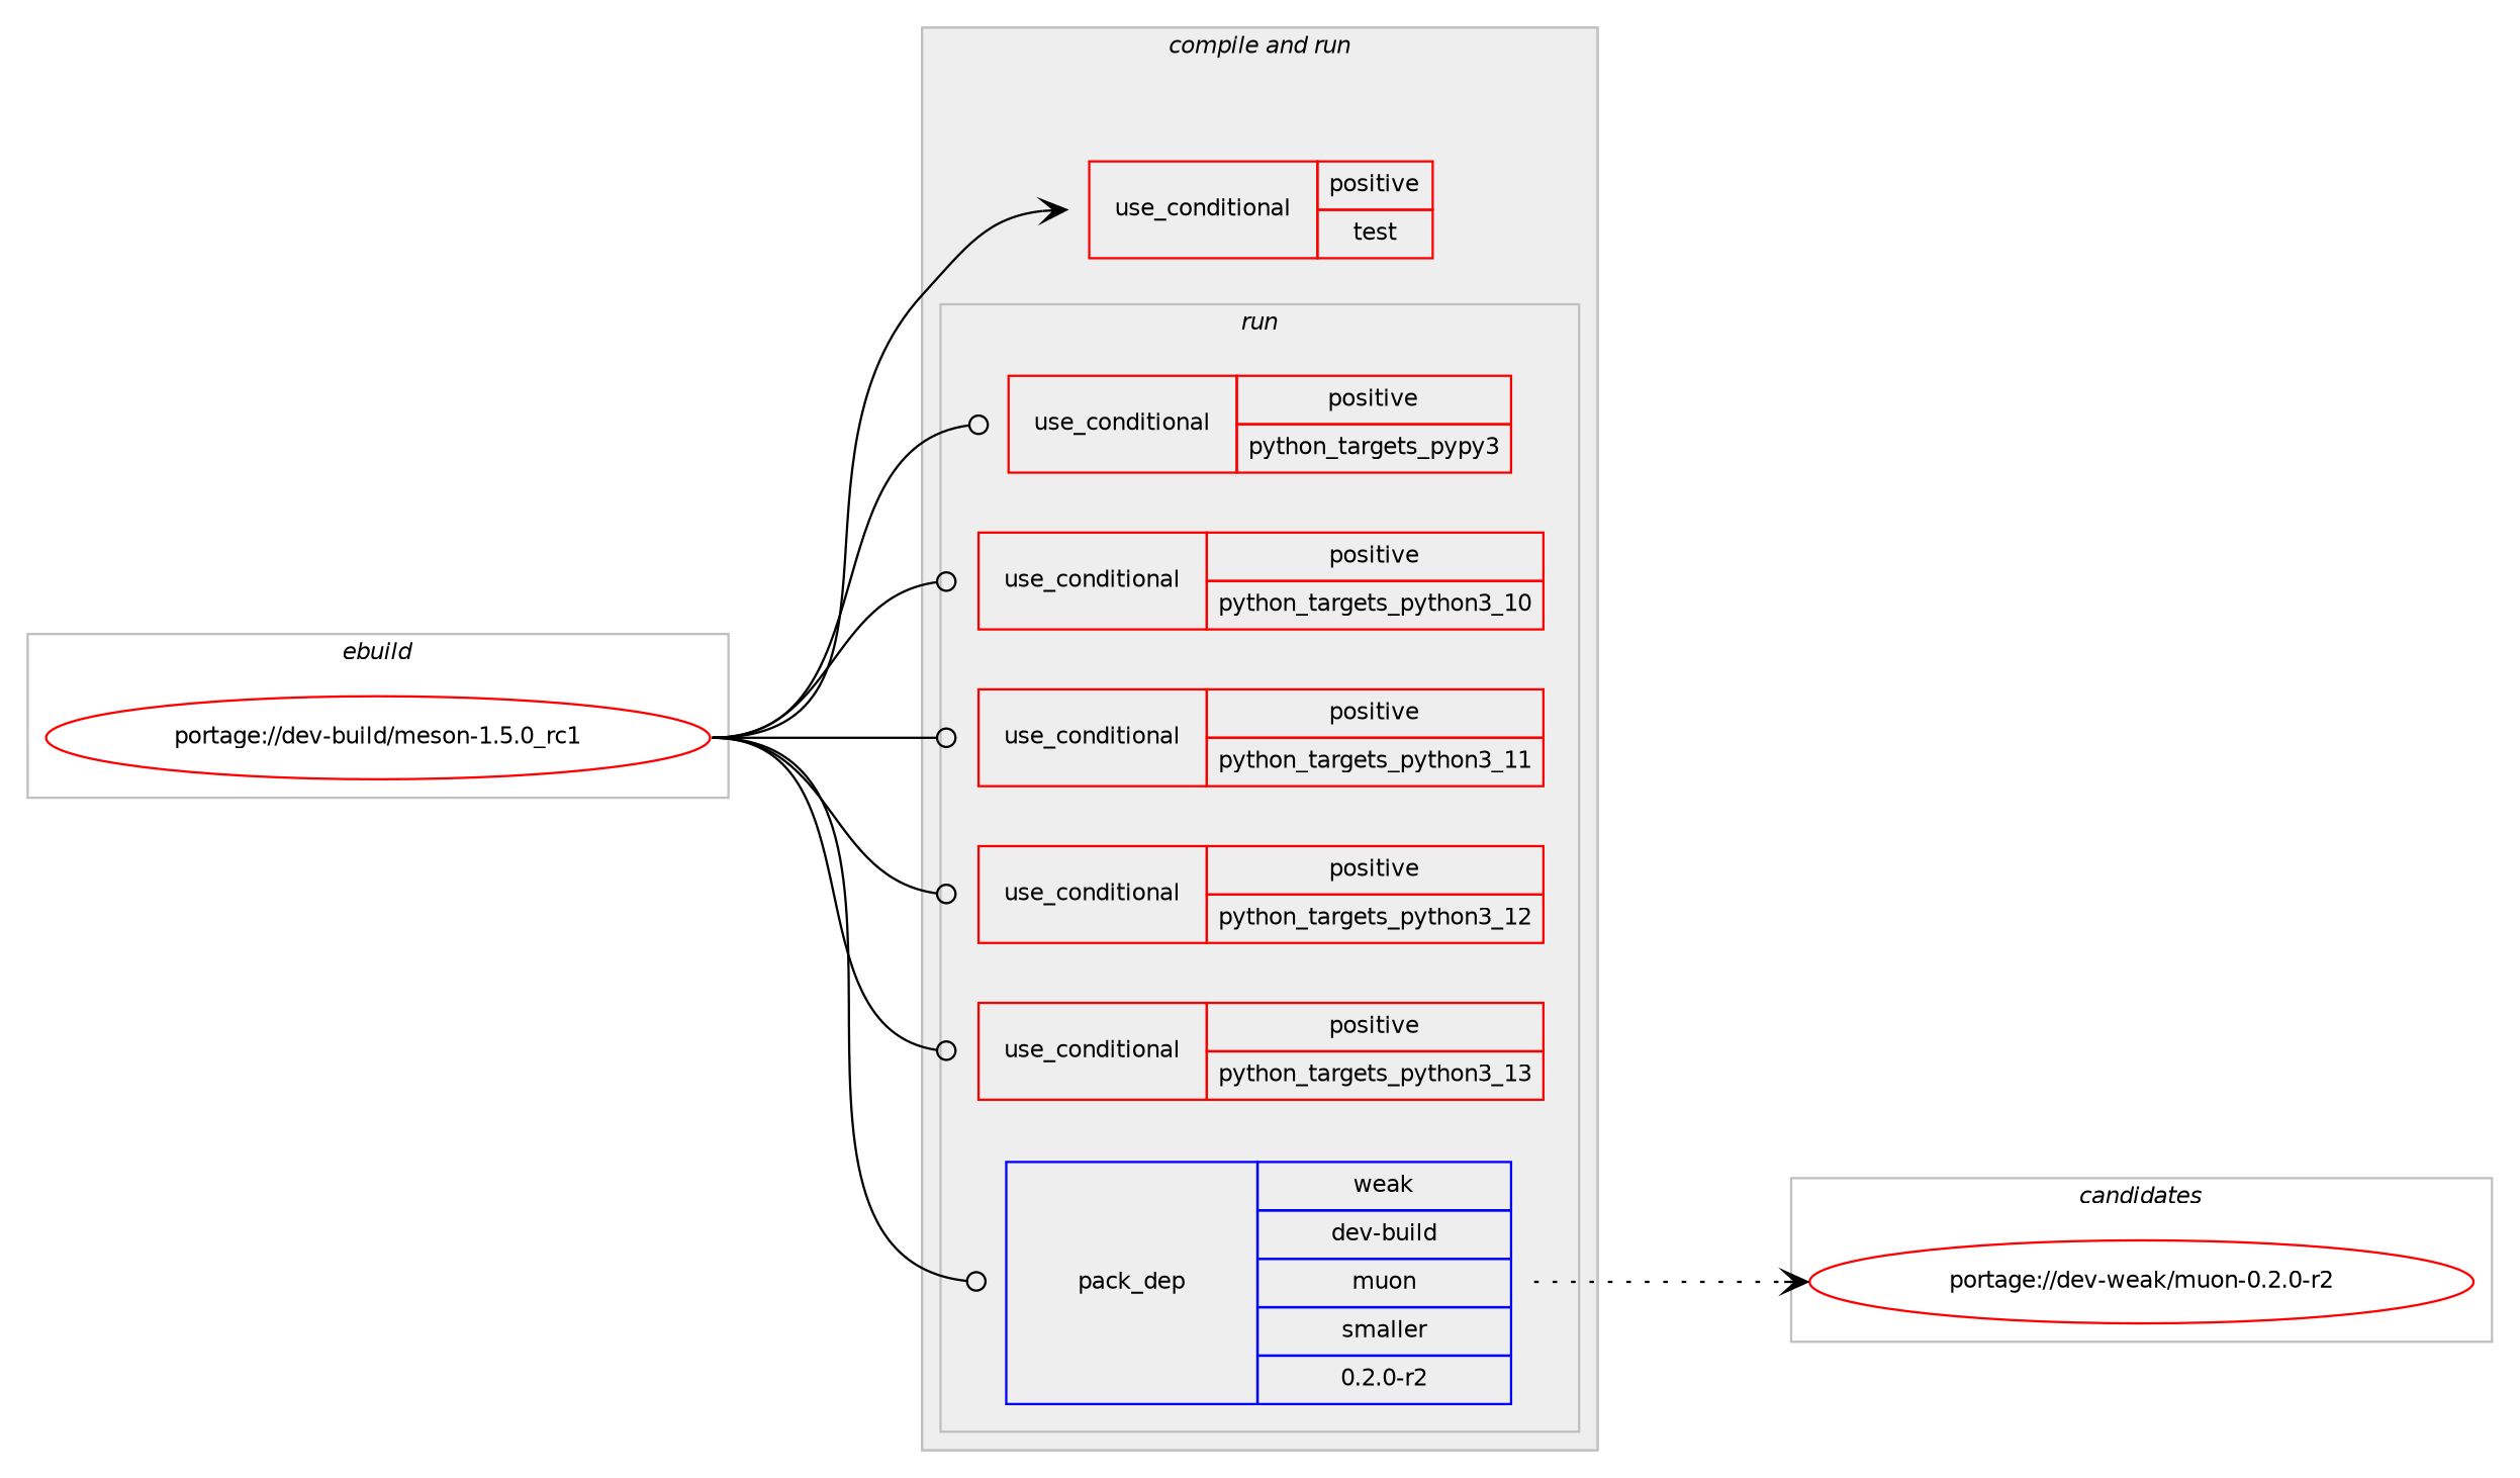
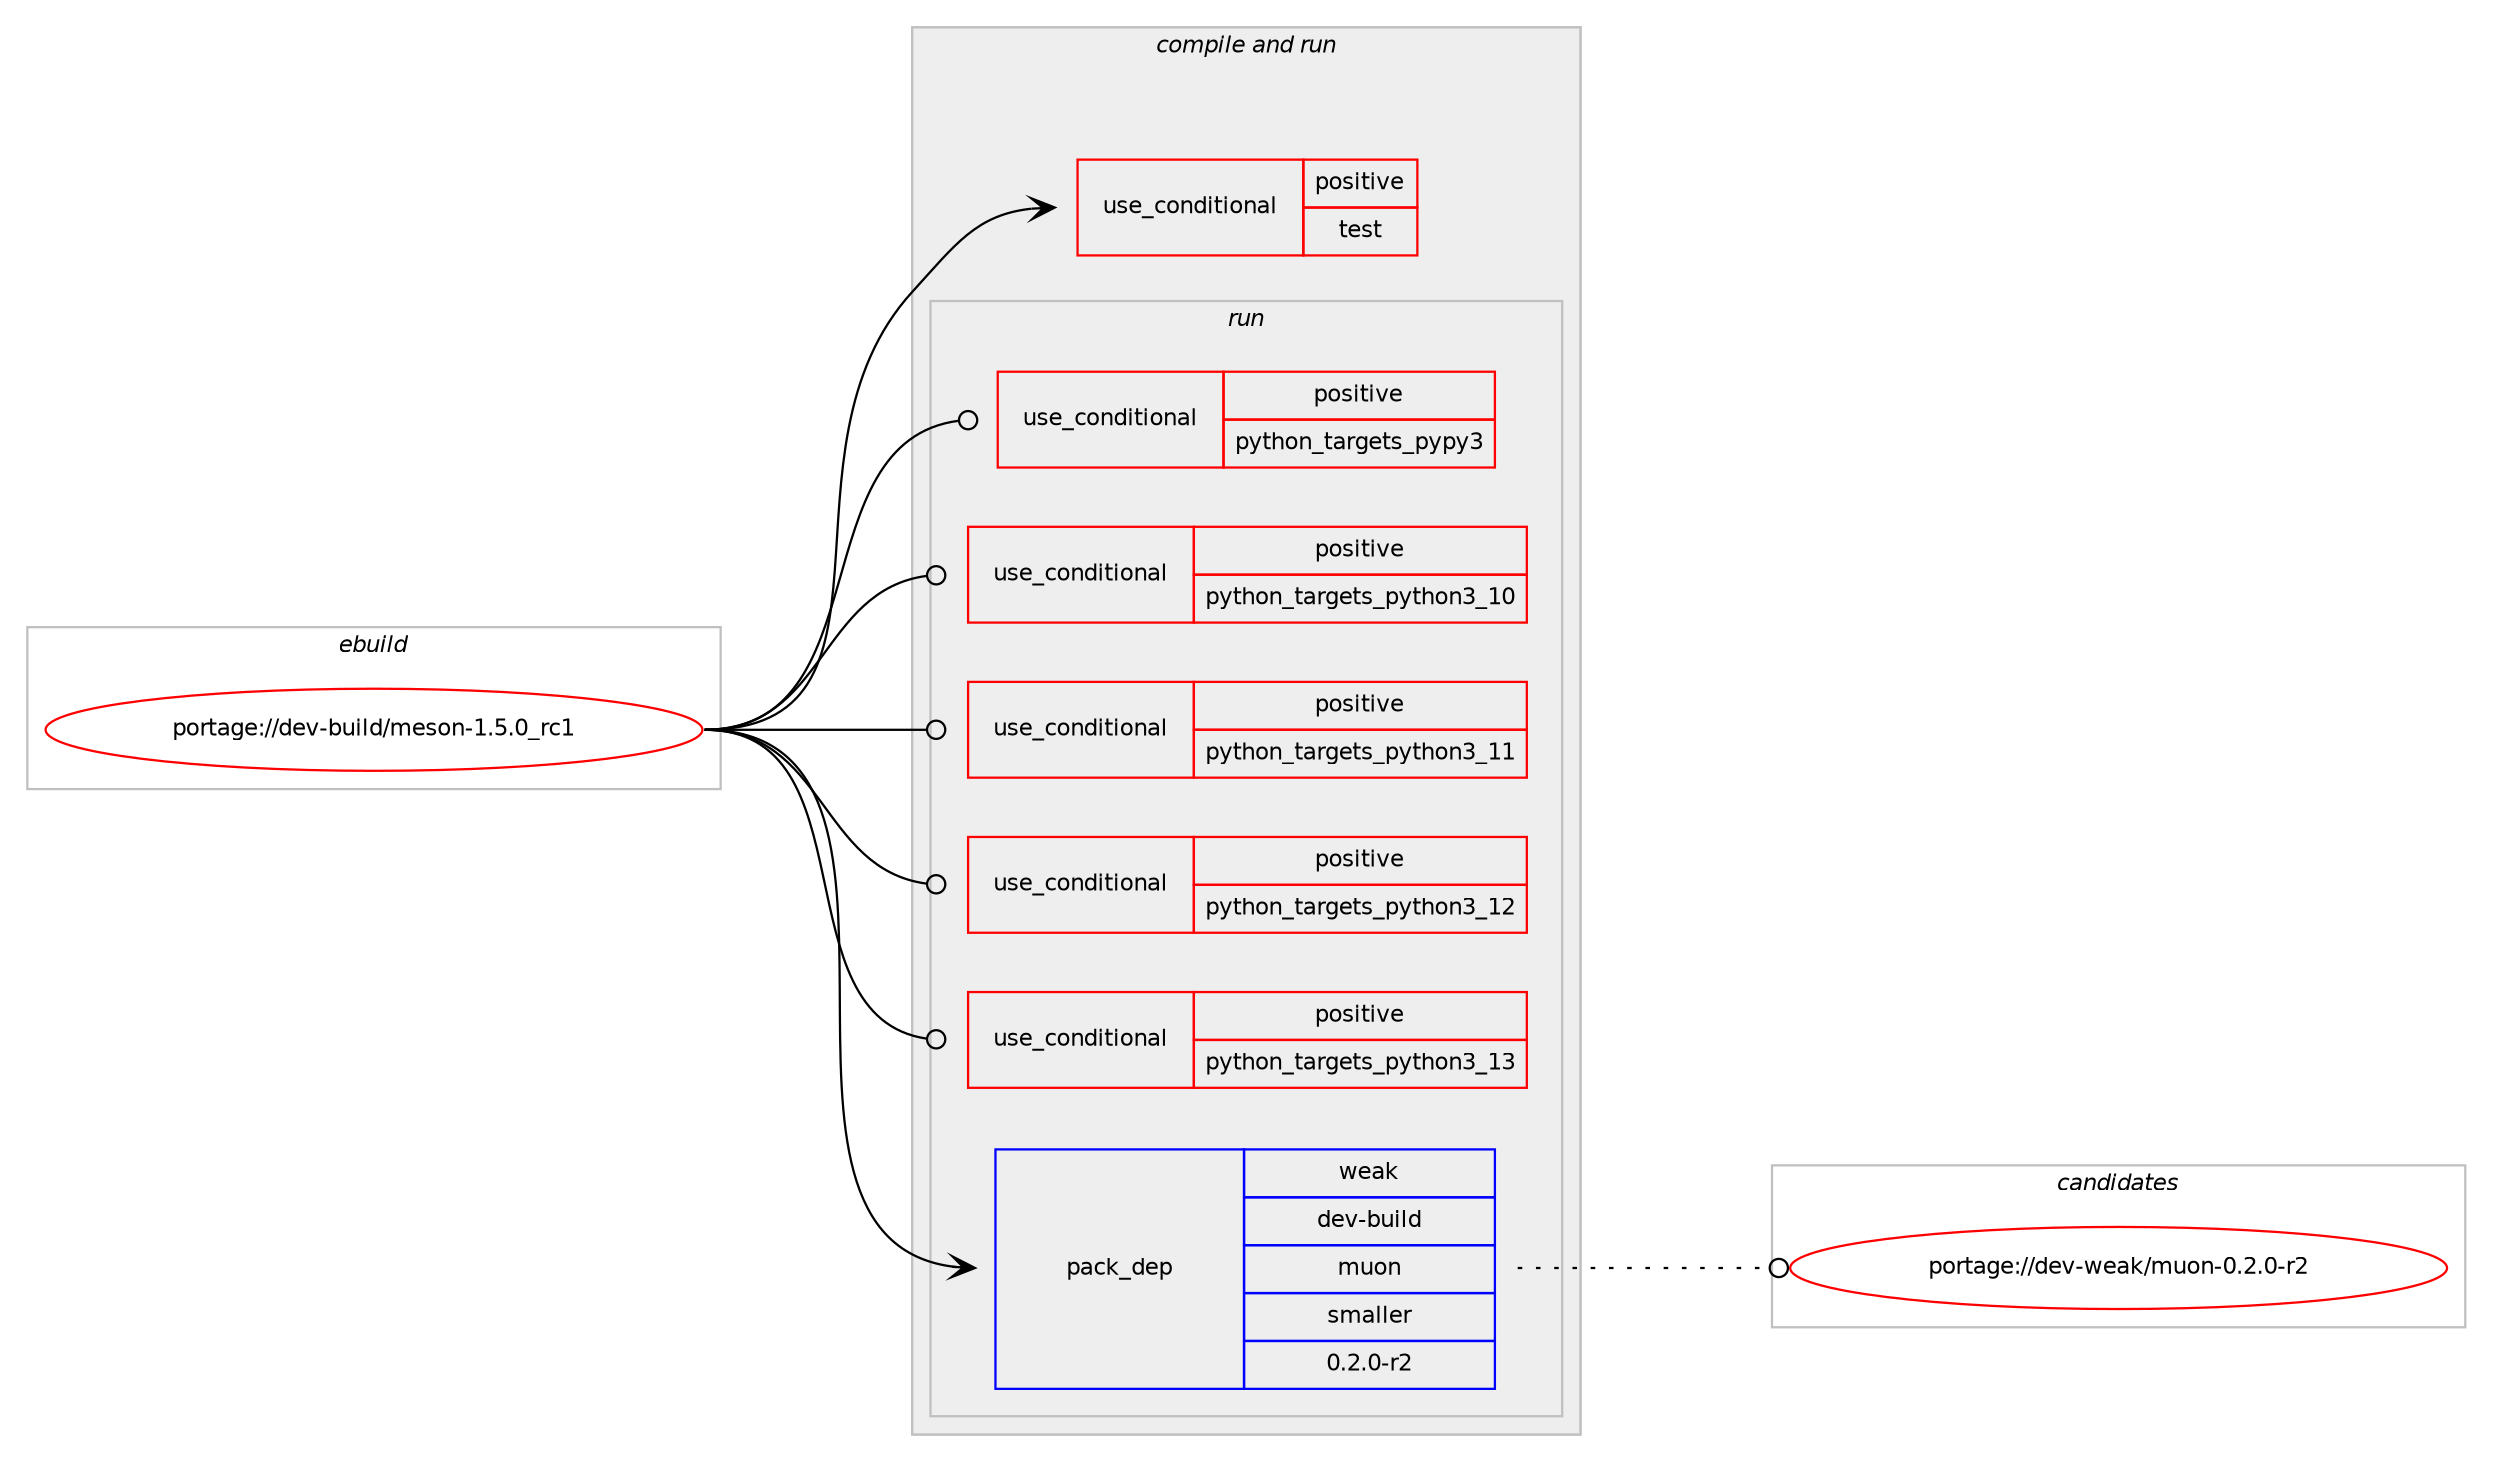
  digraph {
    compound=true
    concentrate=true
    fontname=Helvetica
    fontsize=10
    newrank=true
    rankdir=LR
    ranksep=1.5
    node [color=red fontname=Helvetica fontsize=10 shape=none]
    edge [arrowhead=odot headport=w style=solid tailport=e weight=20]
    n1 [label="portage://dev-build/meson-1.5.0_rc1" width=4 shape=""]
    n2 [label=<<TABLE BORDER="0" CELLBORDER="1" CELLSPACING="0" CELLPADDING="4"><TR><TD ROWSPAN="3" CELLPADDING="10">use_conditional</TD></TR><TR><TD>positive</TD></TR><TR><TD>test</TD></TR></TABLE>>]
    n3 [label=<<TABLE BORDER="0" CELLBORDER="1" CELLSPACING="0" CELLPADDING="4"><TR><TD ROWSPAN="3" CELLPADDING="10">use_conditional</TD></TR><TR><TD>positive</TD></TR><TR><TD>python_targets_pypy3</TD></TR></TABLE>>]
    n4 [label=<<TABLE BORDER="0" CELLBORDER="1" CELLSPACING="0" CELLPADDING="4"><TR><TD ROWSPAN="3" CELLPADDING="10">use_conditional</TD></TR><TR><TD>positive</TD></TR><TR><TD>python_targets_python3_10</TD></TR></TABLE>>]
    n5 [label=<<TABLE BORDER="0" CELLBORDER="1" CELLSPACING="0" CELLPADDING="4"><TR><TD ROWSPAN="3" CELLPADDING="10">use_conditional</TD></TR><TR><TD>positive</TD></TR><TR><TD>python_targets_python3_11</TD></TR></TABLE>>]
    n6 [label=<<TABLE BORDER="0" CELLBORDER="1" CELLSPACING="0" CELLPADDING="4"><TR><TD ROWSPAN="3" CELLPADDING="10">use_conditional</TD></TR><TR><TD>positive</TD></TR><TR><TD>python_targets_python3_12</TD></TR></TABLE>>]
    n7 [label=<<TABLE BORDER="0" CELLBORDER="1" CELLSPACING="0" CELLPADDING="4"><TR><TD ROWSPAN="3" CELLPADDING="10">use_conditional</TD></TR><TR><TD>positive</TD></TR><TR><TD>python_targets_python3_13</TD></TR></TABLE>>]
    n8 [color=blue label=<<TABLE BORDER="0" CELLBORDER="1" CELLSPACING="0" CELLPADDING="4" WIDTH="220"><TR><TD ROWSPAN="6" CELLPADDING="30">pack_dep</TD></TR><TR><TD WIDTH="110">weak</TD></TR><TR><TD>dev-build</TD></TR><TR><TD>muon</TD></TR><TR><TD>smaller</TD></TR><TR><TD>0.2.0-r2</TD></TR></TABLE>>]
    n9 [label="portage://dev-weak/muon-0.2.0-r2" width=4 shape=""]
    subgraph cluster_1 {
      color=gray
      label=<<i>ebuild</i>>
      rank=same
      n1
    }
    subgraph cluster_2 {
      color=gray
      label=<<i>dependencies</i>>
      subgraph cluster_3 {
        color=gray
        fillcolor="#eeeeee"
        label=<<i>compile</i>>
        style=filled
        subgraph sub_4 {
          color=gray
          fillcolor="#eeeeee"
          label=<<i>compile</i>>
          style=filled
          n2
        }
      }
      subgraph cluster_5 {
        color=gray
        fillcolor="#eeeeee"
        label=<<i>compile and run</i>>
        style=filled
      }
      subgraph cluster_6 {
        color=gray
        fillcolor="#eeeeee"
        label=<<i>run</i>>
        style=filled
        subgraph sub_7 {
          color=gray
          fillcolor="#eeeeee"
          label=<<i>run</i>>
          style=filled
          n3
        }
        subgraph sub_8 {
          color=gray
          fillcolor="#eeeeee"
          label=<<i>run</i>>
          style=filled
          n4
        }
        subgraph sub_9 {
          color=gray
          fillcolor="#eeeeee"
          label=<<i>run</i>>
          style=filled
          n5
        }
        subgraph sub_10 {
          color=gray
          fillcolor="#eeeeee"
          label=<<i>run</i>>
          style=filled
          n6
        }
        subgraph sub_11 {
          color=gray
          fillcolor="#eeeeee"
          label=<<i>run</i>>
          style=filled
          n7
        }
        subgraph sub_12 {
          color=gray
          fillcolor="#eeeeee"
          label=<<i>run</i>>
          style=filled
          n8
        }
      }
    }
    subgraph cluster_13 {
      color=gray
      label=<<i>candidates</i>>
      rank=same
      subgraph sub_14 {
        color=black
        label=<<i>candidates</i>>
        nodesep=1
        rank=same
        n9
      }
    }
    n1 -> n2 [arrowhead=vee]
    n1 -> n3
    n1 -> n4
    n1 -> n5
    n1 -> n6
    n1 -> n7
-   n1 -> n8
-   n8 -> n9 [arrowhead=vee style=dotted weight=100]
+   n1 -> n8 [arrowhead=vee]
+   n8 -> n9 [style=dotted weight=100]
  }
